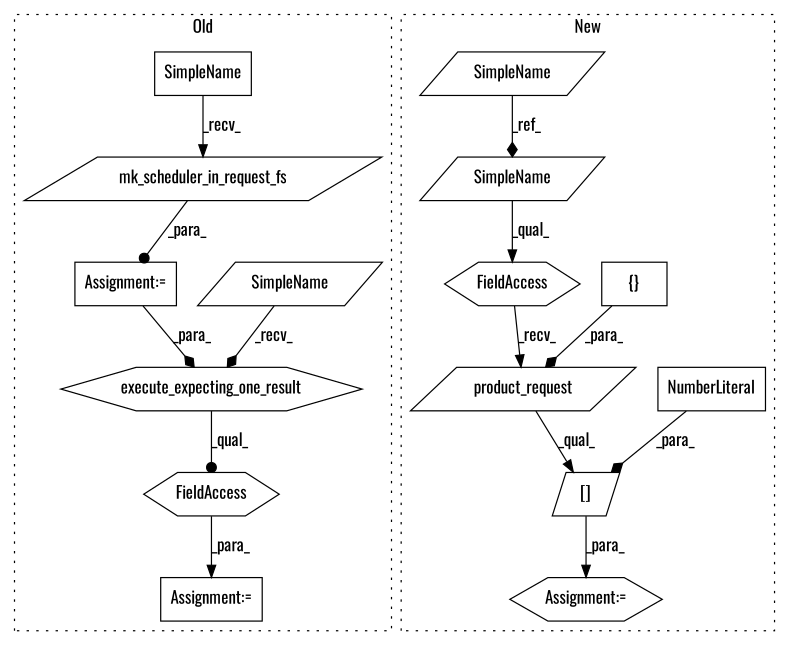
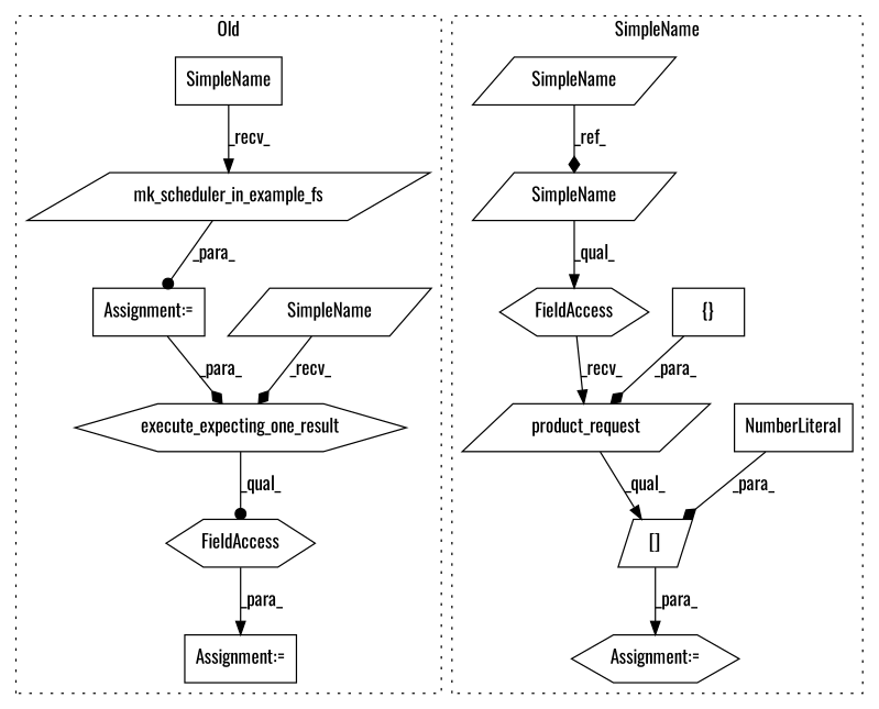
  digraph {
    fontname=Oswald
    node [a=42 fontname=Oswald l=1 s=14036 shape=parallelogram]
    edge [arrowhead=normal fontname=Oswald]
-   n1 [a=32 l="32,2" label=mk_scheduler_in_request_fs s="13825,13892"]
+   n1 [a=32 l="32,2" label=mk_scheduler_in_example_fs s="13825,13892"]
    n2 [a=7 label="Assignment:=" s=13819 shape=box]
    n3 [a=7 label="Assignment:=" s=14035 shape=box]
    n4 [a=32 l="29,1" label=execute_expecting_one_result s="14041,14116" shape=hexagon]
    n5 [a=22 l=87 label=FieldAccess shape=hexagon]
    n6 [l=4 label=SimpleName]
    n7 [l=4 label=SimpleName s=13820 shape=box]
    n8 [a=32 l="16,1" label=product_request s="13021,13084"]
    n9 [a=4 l="1,1" label="{}" s="13075,13083" shape=box]
    n10 [a=22 l=14 label=FieldAccess s=13006 shape=hexagon]
    n11 [a=2 l="80,1" label="[]" s="13006,13087"]
    n12 [a=34 label=NumberLiteral s=13086 shape=box]
    n13 [a=7 label="Assignment:=" s=13005 shape=hexagon]
    n14 [l=4 label=SimpleName s=12787]
    n15 [l=4 label=SimpleName s=13006]
    subgraph cluster_1 {
      label=Old
      style=dotted
      n1
      n2
      n3
      n4
      n5
      n6
      n7
    }
    subgraph cluster_2 {
-     label=New
+     label=SimpleName
      style=dotted
      n8
      n9
      n10
      n11
      n12
      n13
      n14
      n15
    }
    n1 -> n2 [arrowhead=dot label=_para_]
    n2 -> n4 [arrowhead=diamond label=_para_]
    n4 -> n5 [arrowhead=dot label=_qual_]
    n5 -> n3 [label=_para_]
    n6 -> n4 [arrowhead=diamond label=_recv_]
    n7 -> n1 [label=_recv_]
    n8 -> n11 [label=_qual_]
    n9 -> n8 [arrowhead=diamond label=_para_]
    n10 -> n8 [label=_recv_]
    n11 -> n13 [label=_para_]
    n12 -> n11 [arrowhead=diamond label=_para_]
    n14 -> n15 [arrowhead=diamond label=_ref_]
    n15 -> n10 [label=_qual_]
  }
